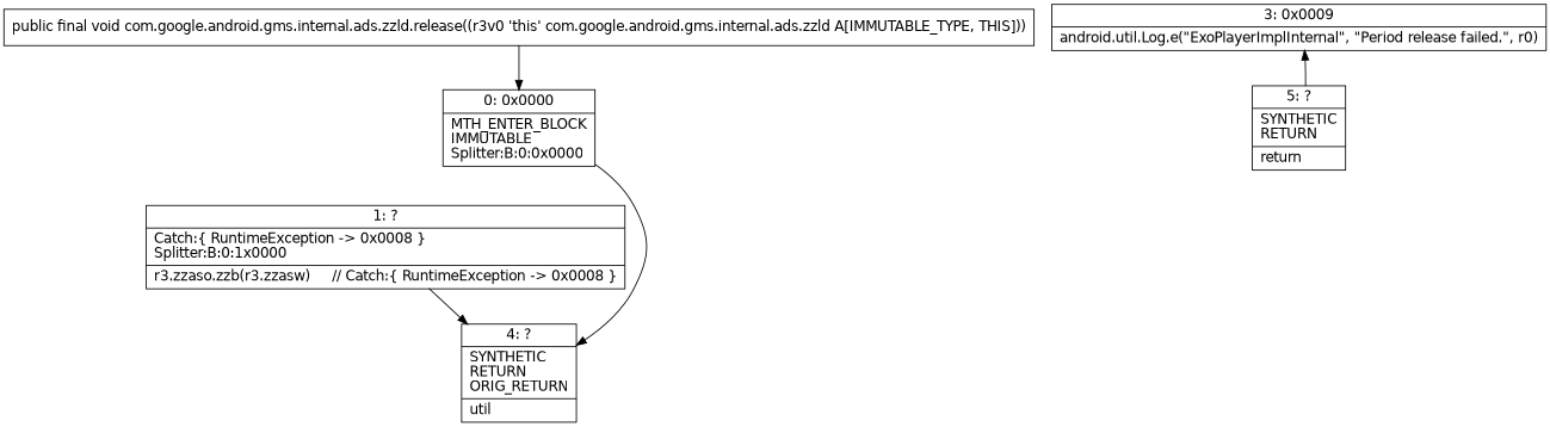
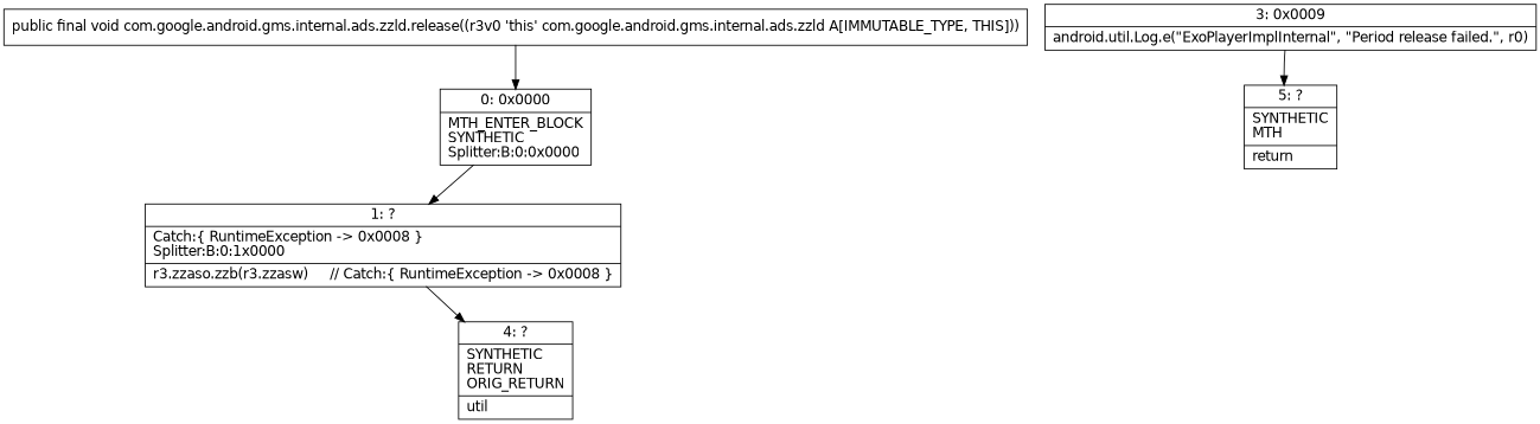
  digraph {
    fontname="DejaVu Sans"
    node [fontname="DejaVu Sans" shape=record]
    edge [fontname="DejaVu Sans"]
-   n1 [label="{0\:\ 0x0000|MTH_ENTER_BLOCK\lIMMUTABLE\lSplitter:B:0:0x0000\l}"]
+   n1 [label="{0\:\ 0x0000|MTH_ENTER_BLOCK\lSYNTHETIC\lSplitter:B:0:0x0000\l}"]
    n2 [label="{1\:\ ?|Catch:\{ RuntimeException \-\> 0x0008 \}\lSplitter:B:0:1x0000\l|r3.zzaso.zzb(r3.zzasw)     \/\/ Catch:\{ RuntimeException \-\> 0x0008 \}\l}"]
    n3 [label="{4\:\ ?|SYNTHETIC\lRETURN\lORIG_RETURN\l|util\l}"]
    n4 [label="{3\:\ 0x0009|android.util.Log.e(\"ExoPlayerImplInternal\", \"Period release failed.\", r0)\l}"]
-   n5 [label="{5\:\ ?|SYNTHETIC\lRETURN\l|return\l}"]
+   n5 [label="{5\:\ ?|SYNTHETIC\lMTH\l|return\l}"]
    n6 [label="{public final void com.google.android.gms.internal.ads.zzld.release((r3v0 'this' com.google.android.gms.internal.ads.zzld A[IMMUTABLE_TYPE, THIS])) }"]
-   n1 -> n3
+   n1 -> n2
    n2 -> n3
-   n5 -> n4
+   n4 -> n5
    n6 -> n1
  }
